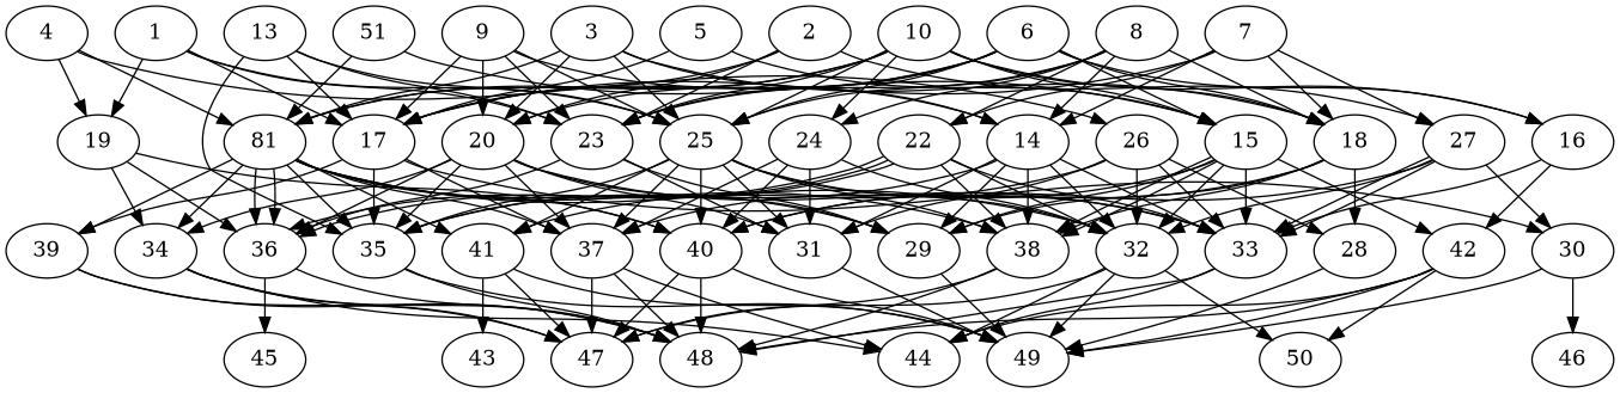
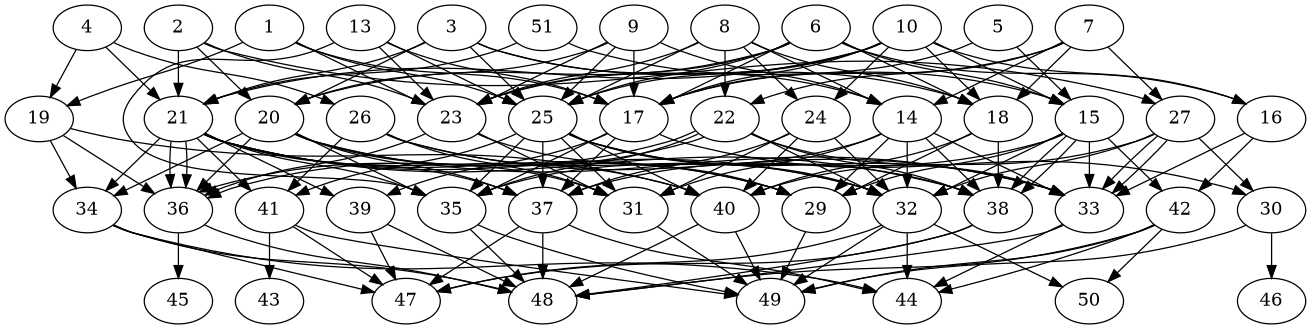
  digraph {
    node [alpha=0.17]
    1 [alpha=0.19 expect_size=42731520]
    17 [alpha=0.08 expect_size=47013888]
    19 [alpha=0.05 expect_size=8668160]
    23 [alpha=0.11 expect_size=6730752]
    25 [alpha=0.11 expect_size=20031488]
    35 [alpha=0.06 expect_size=28991488]
    37 [alpha=0.06 expect_size=16114688]
    30 [alpha=0.10 expect_size=47591424]
    39 [alpha=0.07 expect_size=18061312]
    40 [alpha=0.12 expect_size=46630912]
    34 [alpha=0.14 expect_size=8615936]
    36 [expect_size=7356416]
    29 [alpha=0.12 expect_size=36140032]
    31 [alpha=0.12 expect_size=7222272]
    32 [expect_size=46894080]
    33 [alpha=0.09 expect_size=30388224]
    38 [alpha=0.06 expect_size=36725760]
    41 [alpha=0.18 expect_size=22501376]
    49 [expect_size=36312064]
    48 [expect_size=22804480]
    44 [alpha=0.09 expect_size=16667648]
    47 [alpha=0.09 expect_size=9478144]
    46 [alpha=0.19 expect_size=16857088]
    45 [alpha=0.16 expect_size=50355200]
    50 [alpha=0.15 expect_size=6240256]
    43 [alpha=0.08 expect_size=43358208]
    2 [alpha=0.02 expect_size=10579968]
    20 [alpha=0.03 expect_size=13127680]
-   21 [expect_size=6963200 label=81]
+   21 [expect_size=6963200]
    27 [alpha=0.09 expect_size=24432640]
    3 [alpha=0.08 expect_size=8970240]
    14 [alpha=0.01 expect_size=38435840]
    18 [expect_size=31904768]
-   28 [alpha=0.12 expect_size=43851776]
    4 [alpha=0.12 expect_size=5468160]
    26 [alpha=0.04 expect_size=42763264]
    5 [alpha=0.14 expect_size=15458304]
    15 [alpha=0.10 expect_size=19235840]
    42 [alpha=0.13 expect_size=50046976]
    6 [alpha=0.18 expect_size=30458880]
    16 [alpha=0.12 expect_size=51361792]
    7 [alpha=0.14 expect_size=33889280]
    22 [alpha=0.13 expect_size=27430912]
    8 [alpha=0.10 expect_size=48485376]
    24 [alpha=0.09 expect_size=16944128]
    9 [alpha=0.02 expect_size=44564480]
    10 [expect_size=46868480]
    n48 [alpha=0.09 expect_size=15244288 label=51]
    13 [alpha=0.04 expect_size=19474432]
    1 -> 17
    1 -> 19
    1 -> 23
    1 -> 25
    17 -> 35
    17 -> 37
    17 -> 30
    17 -> 39
    19 -> 40
    19 -> 34
    19 -> 36
    23 -> 36
    23 -> 29
    23 -> 31
    25 -> 35
    25 -> 37
    25 -> 40
    25 -> 31
    25 -> 32
    25 -> 33
    25 -> 38
    25 -> 41
    35 -> 49
    35 -> 48
    37 -> 48
    37 -> 44
    37 -> 47
    30 -> 49
    30 -> 46
    39 -> 48
    39 -> 47
    40 -> 49
    40 -> 48
-   40 -> 47
    34 -> 48
    34 -> 44
    34 -> 47
    36 -> 48
    36 -> 45
    29 -> 49
    31 -> 49
    32 -> 49
    32 -> 44
    32 -> 47
    32 -> 50
    33 -> 48
    33 -> 44
    38 -> 48
    38 -> 47
    41 -> 49
    41 -> 47
    41 -> 43
    2 -> 23
    2 -> 20
    2 -> 21
    2 -> 27
    20 -> 35
    20 -> 37
    20 -> 34
    20 -> 36
    20 -> 29
    20 -> 31
    20 -> 33
    21 -> 35
    21 -> 37
    21 -> 39
    21 -> 40
    21 -> 34
    21 -> 36
    21 -> 36
    21 -> 29
    21 -> 32
    21 -> 38
    21 -> 41
    27 -> 30
    27 -> 40
    27 -> 32
    27 -> 33
    27 -> 33
    3 -> 25
    3 -> 20
    3 -> 21
    3 -> 14
    3 -> 18
    14 -> 35
    14 -> 29
    14 -> 31
    14 -> 32
    14 -> 33
    14 -> 38
    18 -> 40
    18 -> 29
    18 -> 38
-   18 -> 28
-   28 -> 49
    4 -> 19
    4 -> 21
    4 -> 26
    26 -> 31
    26 -> 32
    26 -> 33
    26 -> 41
-   26 -> 28
    5 -> 17
    5 -> 15
    15 -> 37
    15 -> 29
    15 -> 32
    15 -> 33
    15 -> 38
    15 -> 38
    15 -> 42
    42 -> 49
    42 -> 48
    42 -> 44
    42 -> 50
    6 -> 17
    6 -> 23
    6 -> 25
    6 -> 20
    6 -> 18
    6 -> 15
    6 -> 16
    16 -> 33
    16 -> 42
    7 -> 17
    7 -> 27
    7 -> 14
    7 -> 18
    7 -> 22
    22 -> 35
    22 -> 36
    22 -> 36
    22 -> 32
    22 -> 33
    22 -> 38
    8 -> 23
    8 -> 25
    8 -> 14
    8 -> 18
    8 -> 22
    8 -> 24
    24 -> 37
    24 -> 40
    24 -> 31
    24 -> 32
    9 -> 17
    9 -> 23
    9 -> 25
    9 -> 20
    9 -> 14
    10 -> 17
    10 -> 23
    10 -> 25
    10 -> 21
    10 -> 18
    10 -> 15
    10 -> 16
    10 -> 24
    n48 -> 21
    n48 -> 15
    13 -> 17
    13 -> 23
    13 -> 25
    13 -> 35
  }
